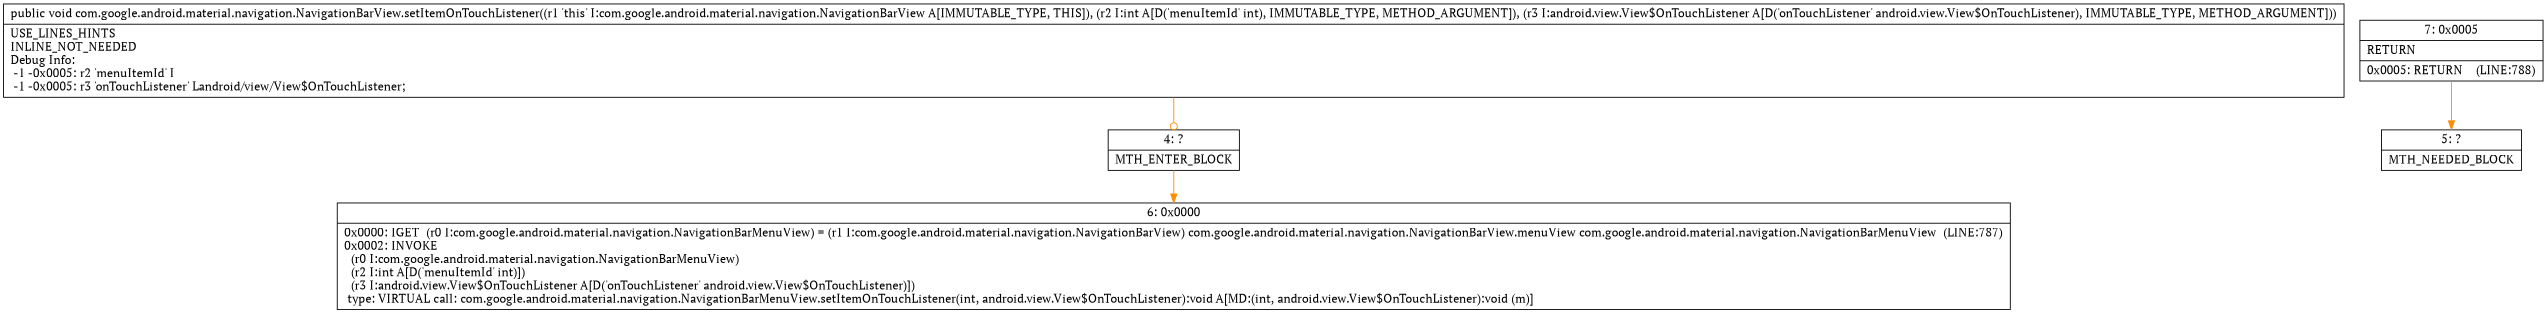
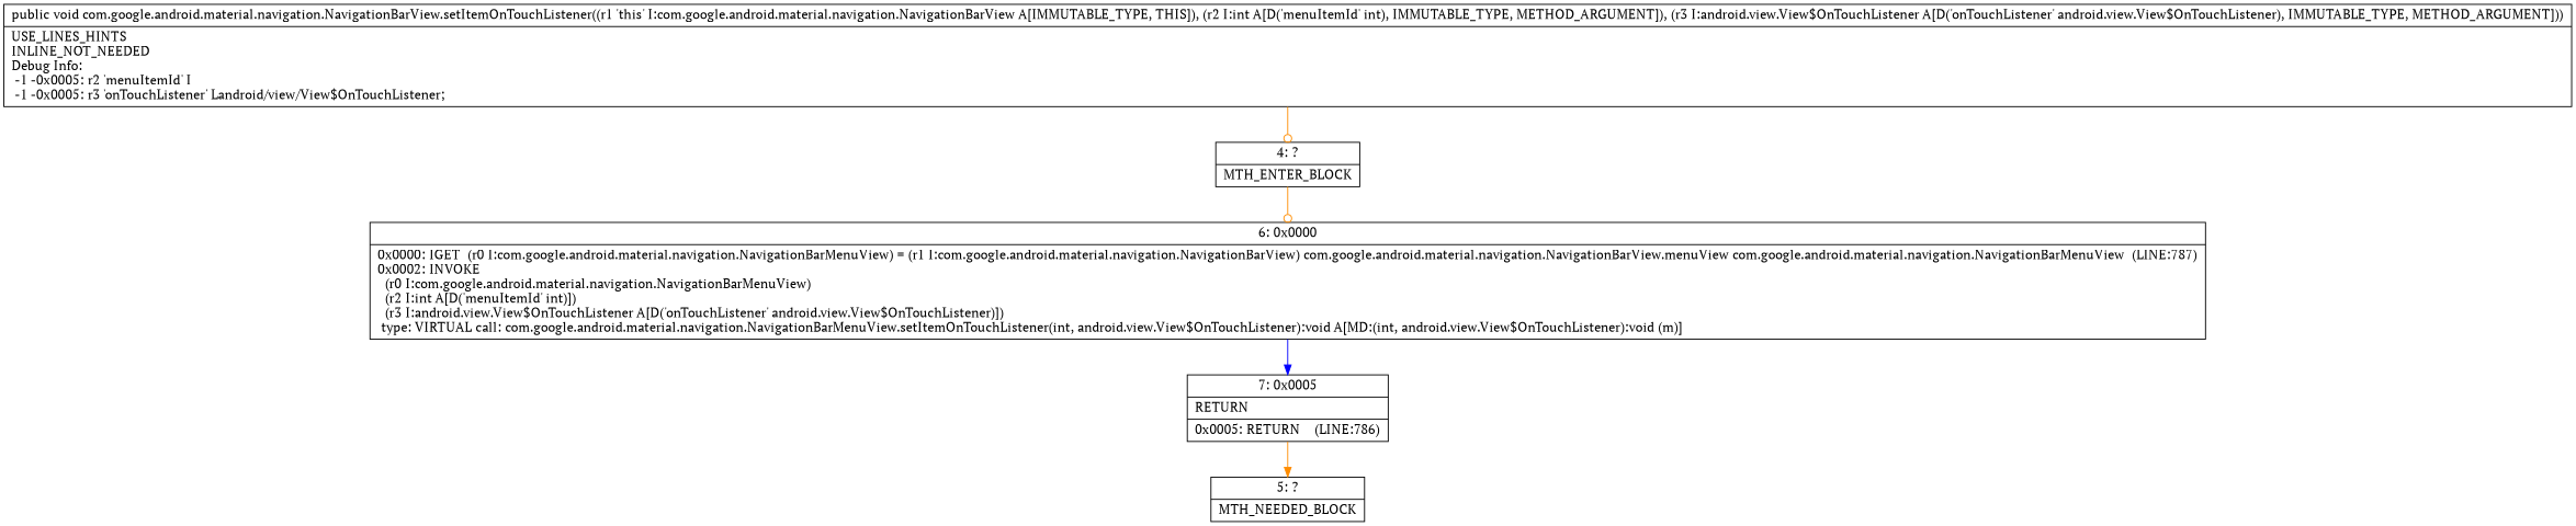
  digraph {
    fontname="PT Serif"
    node [fontname="PT Serif" shape=record]
    edge [arrowhead=odot color=darkorange fontname="PT Serif"]
    n1 [label="{4\:\ ?|MTH_ENTER_BLOCK\l}"]
    n2 [label="{6\:\ 0x0000|0x0000: IGET  (r0 I:com.google.android.material.navigation.NavigationBarMenuView) = (r1 I:com.google.android.material.navigation.NavigationBarView) com.google.android.material.navigation.NavigationBarView.menuView com.google.android.material.navigation.NavigationBarMenuView  (LINE:787)\l0x0002: INVOKE  \l  (r0 I:com.google.android.material.navigation.NavigationBarMenuView)\l  (r2 I:int A[D('menuItemId' int)])\l  (r3 I:android.view.View$OnTouchListener A[D('onTouchListener' android.view.View$OnTouchListener)])\l type: VIRTUAL call: com.google.android.material.navigation.NavigationBarMenuView.setItemOnTouchListener(int, android.view.View$OnTouchListener):void A[MD:(int, android.view.View$OnTouchListener):void (m)]\l}"]
-   n3 [label="{7\:\ 0x0005|RETURN\l|0x0005: RETURN    (LINE:788)\l}"]
+   n3 [label="{7\:\ 0x0005|RETURN\l|0x0005: RETURN    (LINE:786)\l}"]
    n4 [label="{5\:\ ?|MTH_NEEDED_BLOCK\l}"]
    n5 [label="{public void com.google.android.material.navigation.NavigationBarView.setItemOnTouchListener((r1 'this' I:com.google.android.material.navigation.NavigationBarView A[IMMUTABLE_TYPE, THIS]), (r2 I:int A[D('menuItemId' int), IMMUTABLE_TYPE, METHOD_ARGUMENT]), (r3 I:android.view.View$OnTouchListener A[D('onTouchListener' android.view.View$OnTouchListener), IMMUTABLE_TYPE, METHOD_ARGUMENT]))  | USE_LINES_HINTS\lINLINE_NOT_NEEDED\lDebug Info:\l  \-1 \-0x0005: r2 'menuItemId' I\l  \-1 \-0x0005: r3 'onTouchListener' Landroid\/view\/View$OnTouchListener;\l}"]
-   n1 -> n2 [arrowhead=normal]
+   n1 -> n2
+   n2 -> n3 [arrowhead=normal color=blue]
    n3 -> n4 [arrowhead=normal]
    n5 -> n1
  }
